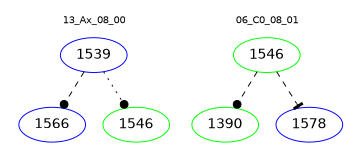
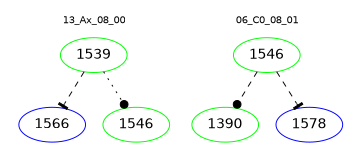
  digraph {
    fontname="DejaVu Sans"
    node [color=green fontname="DejaVu Sans"]
    edge [arrowhead=tee color=black fontname="DejaVu Sans" style=dashed]
-   n1 [color=blue label=1539]
+   n1 [label=1539]
    n2 [color=blue label=1566]
    n3 [label=1546]
    n4 [label=1546]
    n5 [label=1390]
    n6 [color=blue label=1578]
    subgraph cluster_1 {
      color=white
      fontsize=10
      label="13_Ax_08_00"
      n1
      n2
      n3
    }
    subgraph cluster_2 {
      color=white
      fontsize=10
      label="06_C0_08_01"
      n4
      n5
      n6
    }
-   n1 -> n2 [arrowhead=dot]
+   n1 -> n2
    n1 -> n3 [arrowhead=dot style=dotted]
    n4 -> n5 [arrowhead=dot]
    n4 -> n6
  }
